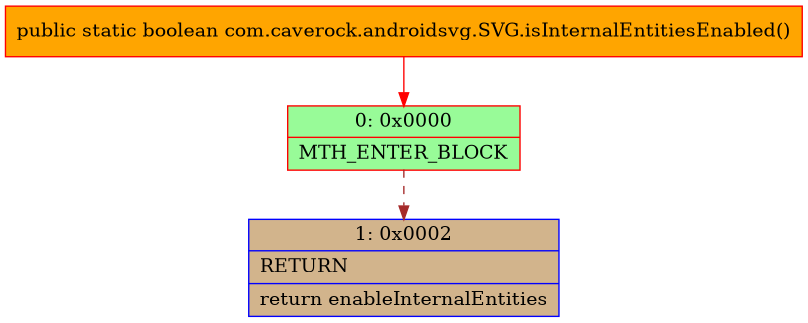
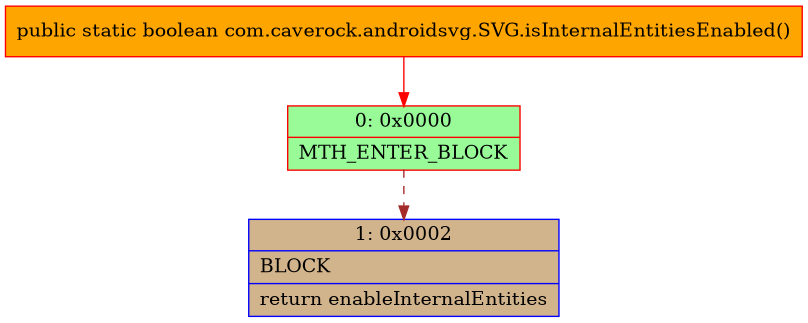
  digraph {
    node [shape=record style=filled color=red]
    n1 [label="{0\:\ 0x0000|MTH_ENTER_BLOCK\l}" fillcolor=palegreen]
-   n2 [label="{1\:\ 0x0002|RETURN\l|return enableInternalEntities\l}" fillcolor=tan color=blue]
+   n2 [label="{1\:\ 0x0002|BLOCK\l|return enableInternalEntities\l}" fillcolor=tan color=blue]
    n3 [label="{public static boolean com.caverock.androidsvg.SVG.isInternalEntitiesEnabled() }" fillcolor=orange]
    n1 -> n2 [color=brown style=dashed]
    n3 -> n1 [color=red style=solid]
  }
